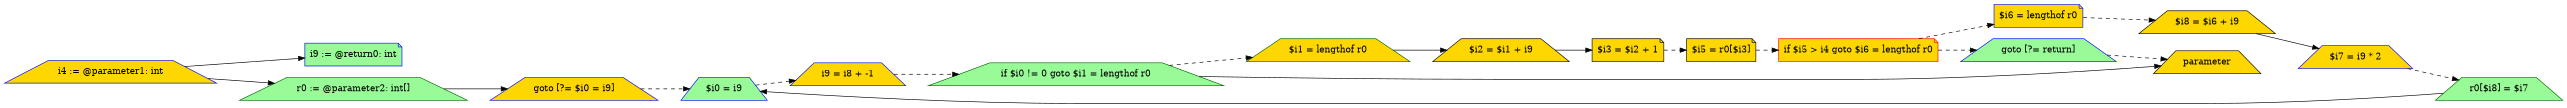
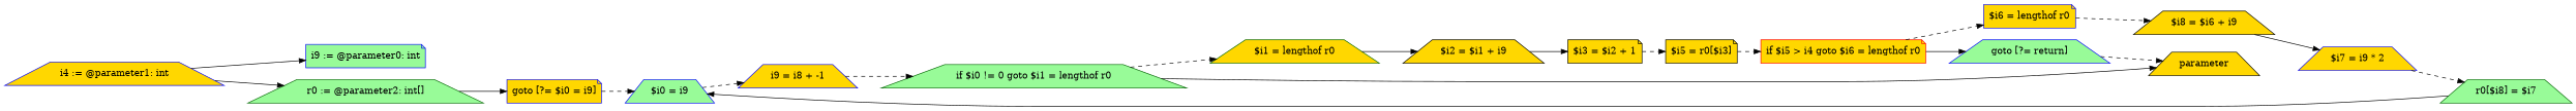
  digraph {
    rankdir=LR
    node [color=blue fillcolor=gold shape=trapezium style=filled]
    edge [style=dashed]
-   "i9 := @parameter0: int" [fillcolor=palegreen shape=note label="i9 := @return0: int"]
+   "i9 := @parameter0: int" [fillcolor=palegreen shape=note]
    "i4 := @parameter1: int"
    "r0 := @parameter2: int[]" [color=darkgreen fillcolor=palegreen]
-   "goto [?= $i0 = i9]"
+   "goto [?= $i0 = i9]" [shape=note]
    "$i0 = i9" [fillcolor=palegreen]
    n6 [label="i9 = i8 + -1"]
    "$i1 = lengthof r0" [color=darkgreen]
    "$i2 = $i1 + i9" [color=black]
    "$i3 = $i2 + 1" [color=black shape=note]
    "$i5 = r0[$i3]" [color=black shape=note]
    "if $i5 > i4 goto $i6 = lengthof r0" [color=red shape=note]
    "goto [?= return]" [fillcolor=palegreen]
    "$i6 = lengthof r0" [shape=note]
    n14 [color=black label=parameter]
    "$i8 = $i6 + i9" [color=black]
    "$i7 = i9 * 2"
    "r0[$i8] = $i7" [color=darkgreen fillcolor=palegreen]
    "if $i0 != 0 goto $i1 = lengthof r0" [color=darkgreen fillcolor=palegreen]
    "i4 := @parameter1: int" -> "i9 := @parameter0: int" [style=solid]
    "i4 := @parameter1: int" -> "r0 := @parameter2: int[]" [style=solid]
    "r0 := @parameter2: int[]" -> "goto [?= $i0 = i9]" [style=solid]
    "goto [?= $i0 = i9]" -> "$i0 = i9"
    "$i0 = i9" -> n6
    n6 -> "if $i0 != 0 goto $i1 = lengthof r0"
    "$i1 = lengthof r0" -> "$i2 = $i1 + i9" [style=solid]
    "$i2 = $i1 + i9" -> "$i3 = $i2 + 1" [style=solid]
    "$i3 = $i2 + 1" -> "$i5 = r0[$i3]"
    "$i5 = r0[$i3]" -> "if $i5 > i4 goto $i6 = lengthof r0"
-   "if $i5 > i4 goto $i6 = lengthof r0" -> "goto [?= return]"
+   "if $i5 > i4 goto $i6 = lengthof r0" -> "goto [?= return]" [style=solid]
    "if $i5 > i4 goto $i6 = lengthof r0" -> "$i6 = lengthof r0"
    "goto [?= return]" -> n14
    "$i6 = lengthof r0" -> "$i8 = $i6 + i9"
    "$i8 = $i6 + i9" -> "$i7 = i9 * 2" [style=solid]
    "$i7 = i9 * 2" -> "r0[$i8] = $i7"
    "r0[$i8] = $i7" -> "$i0 = i9" [style=solid]
    "if $i0 != 0 goto $i1 = lengthof r0" -> "$i1 = lengthof r0"
    "if $i0 != 0 goto $i1 = lengthof r0" -> n14 [style=solid]
  }
